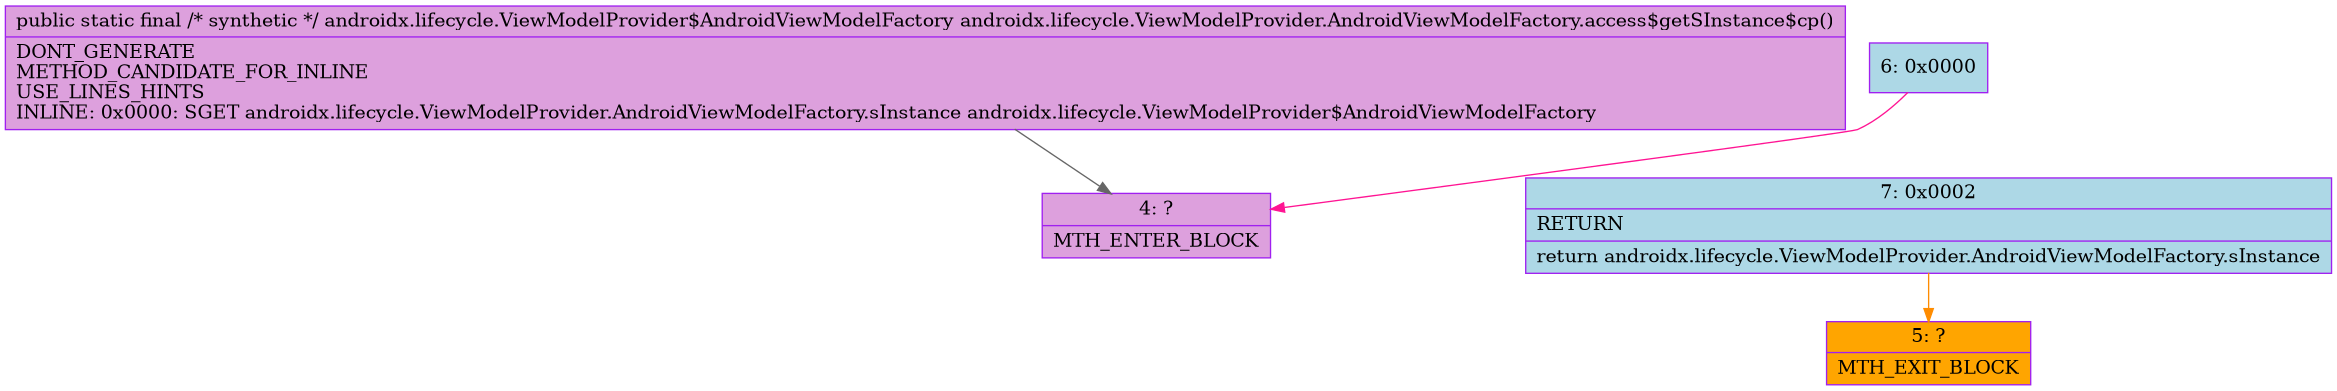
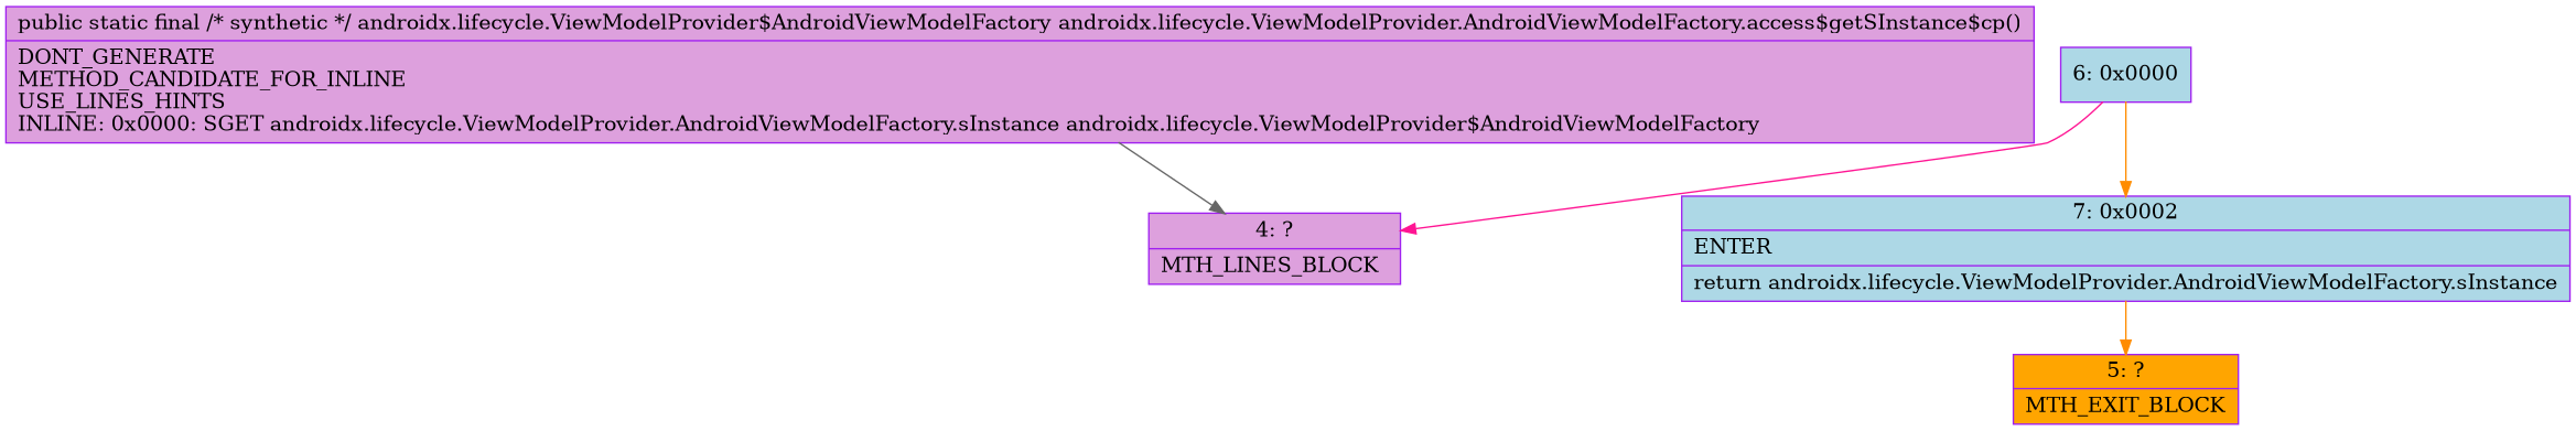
  digraph {
    node [color=purple fillcolor=plum shape=record style=filled]
    edge [color=darkorange]
-   n1 [label="{4\:\ ?|MTH_ENTER_BLOCK\l}"]
+   n1 [label="{4\:\ ?|MTH_LINES_BLOCK\l}"]
    n2 [fillcolor=lightblue label="{6\:\ 0x0000}"]
-   n3 [fillcolor=lightblue label="{7\:\ 0x0002|RETURN\l|return androidx.lifecycle.ViewModelProvider.AndroidViewModelFactory.sInstance\l}"]
+   n3 [fillcolor=lightblue label="{7\:\ 0x0002|ENTER\l|return androidx.lifecycle.ViewModelProvider.AndroidViewModelFactory.sInstance\l}"]
    n4 [fillcolor=orange label="{5\:\ ?|MTH_EXIT_BLOCK\l}"]
    n5 [label="{public static final \/* synthetic *\/ androidx.lifecycle.ViewModelProvider$AndroidViewModelFactory androidx.lifecycle.ViewModelProvider.AndroidViewModelFactory.access$getSInstance$cp()  | DONT_GENERATE\lMETHOD_CANDIDATE_FOR_INLINE\lUSE_LINES_HINTS\lINLINE: 0x0000: SGET   androidx.lifecycle.ViewModelProvider.AndroidViewModelFactory.sInstance androidx.lifecycle.ViewModelProvider$AndroidViewModelFactory\l}"]
    n2 -> n1 [color=deeppink]
+   n2 -> n3
    n3 -> n4
    n5 -> n1 [color=gray40]
  }
